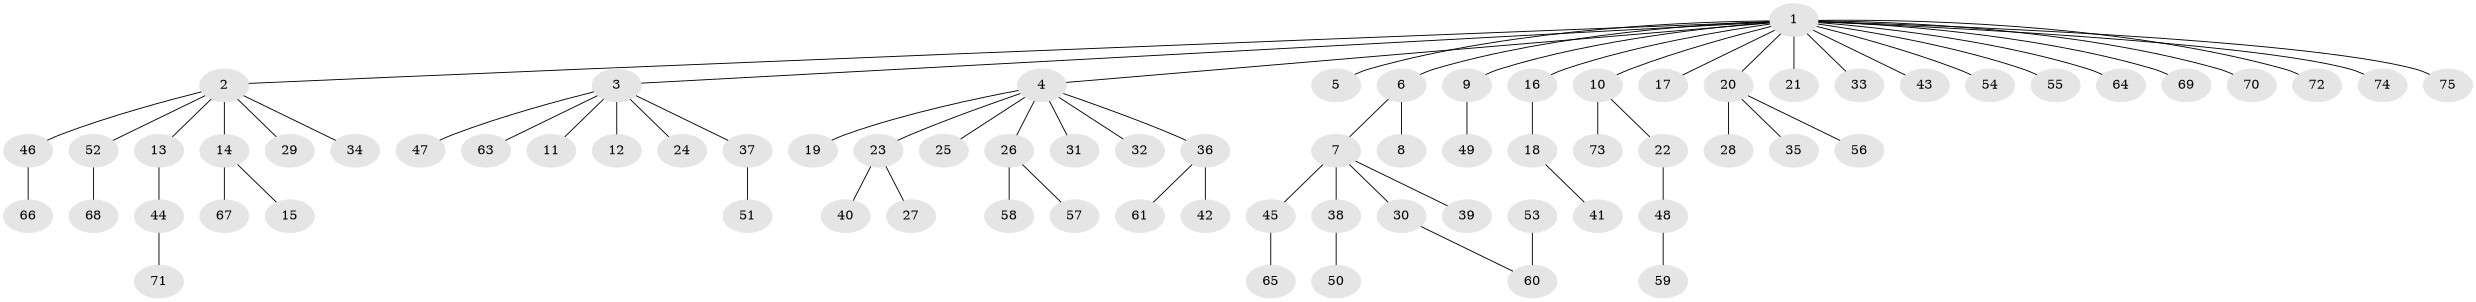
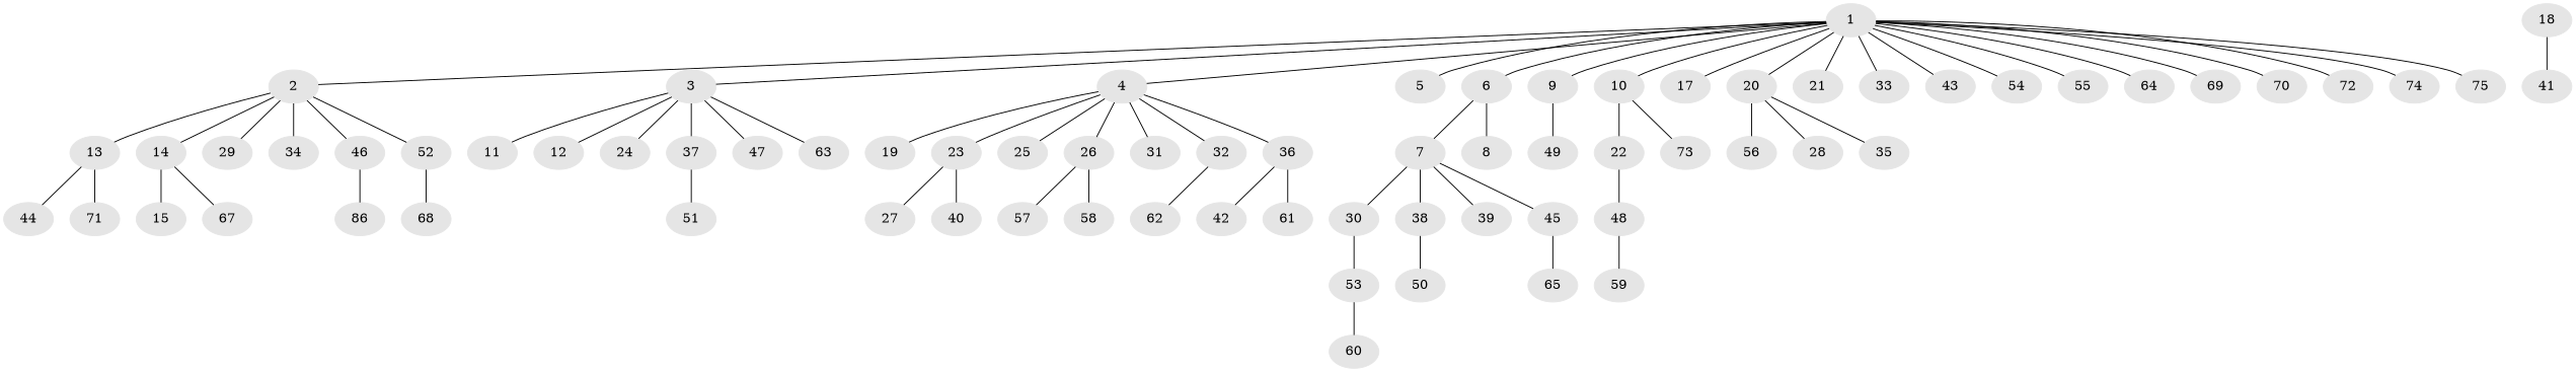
  graph {
    node [color=gray90 style=filled]
    edge [weight=1.0]
    1
    2
    3
    4
    5
    6
    9
    10
-   16
    17
    20
    21
    33
    43
    54
    55
    64
    69
    70
    72
    74
    75
    13
    14
    29
    34
    46
    52
    11
    12
    24
    37
    47
    63
    19
    23
    25
    26
    31
    32
    36
    7
    8
    49
    22
    73
    18
    56
    28
    35
    44
    71
    15
    67
-   66
+   66 [label=86]
    68
    51
    27
    40
    57
    58
+   62
    42
    61
    30
    38
    39
    45
    53
    50
    65
    48
    41
    59
    60
    1 -- 2
    1 -- 3
    1 -- 4
    1 -- 5
    1 -- 6
    1 -- 9
    1 -- 10
-   1 -- 16
    1 -- 17
    1 -- 20
    1 -- 21
    1 -- 33
    1 -- 43
    1 -- 54
    1 -- 55
    1 -- 64
    1 -- 69
    1 -- 70
    1 -- 72
    1 -- 74
    1 -- 75
    2 -- 13
    2 -- 14
    2 -- 29
    2 -- 34
    2 -- 46
    2 -- 52
    3 -- 11
    3 -- 12
    3 -- 24
    3 -- 37
    3 -- 47
    3 -- 63
    4 -- 19
    4 -- 23
    4 -- 25
    4 -- 26
    4 -- 31
    4 -- 32
    4 -- 36
    6 -- 7
    6 -- 8
    9 -- 49
    10 -- 22
    10 -- 73
-   16 -- 18 [weight=3.0]
    20 -- 56
    20 -- 28
    20 -- 35
    13 -- 44
-   44 -- 71
+   13 -- 71
    14 -- 15
    14 -- 67
    46 -- 66
    52 -- 68
    37 -- 51
    23 -- 27
    23 -- 40
    26 -- 57
    26 -- 58 [weight=3.0]
+   32 -- 62
    36 -- 42
    36 -- 61
    7 -- 30
    7 -- 38
    7 -- 39 [weight=2.0]
    7 -- 45
    22 -- 48 [weight=2.0]
    18 -- 41
-   30 -- 60
+   30 -- 53
    38 -- 50 [weight=2.0]
    45 -- 65
    53 -- 60 [weight=2.0]
    48 -- 59
  }
